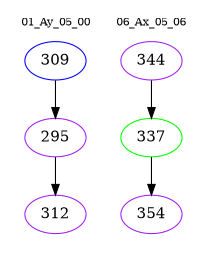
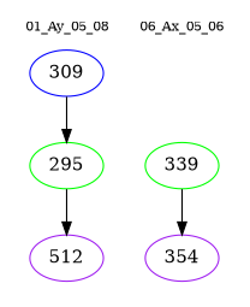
  digraph {
    node [color=purple]
    edge [color=black]
    n1 [color=blue label=309]
-   n2 [label=295]
-   n3 [label=312]
-   n4 [label=344]
-   n5 [color=green label=337]
+   n2 [color=green label=295]
+   n3 [label=512]
+   n5 [color=green label=339]
    n6 [label=354]
    subgraph cluster_1 {
      color=white
      fontsize=10
-     label="01_Ay_05_00"
+     label="01_Ay_05_08"
      n1
      n2
      n3
    }
    subgraph cluster_2 {
      color=white
      fontsize=10
      label="06_Ax_05_06"
-     n4
      n5
      n6
    }
    n1 -> n2
    n2 -> n3
-   n4 -> n5
    n5 -> n6
  }
